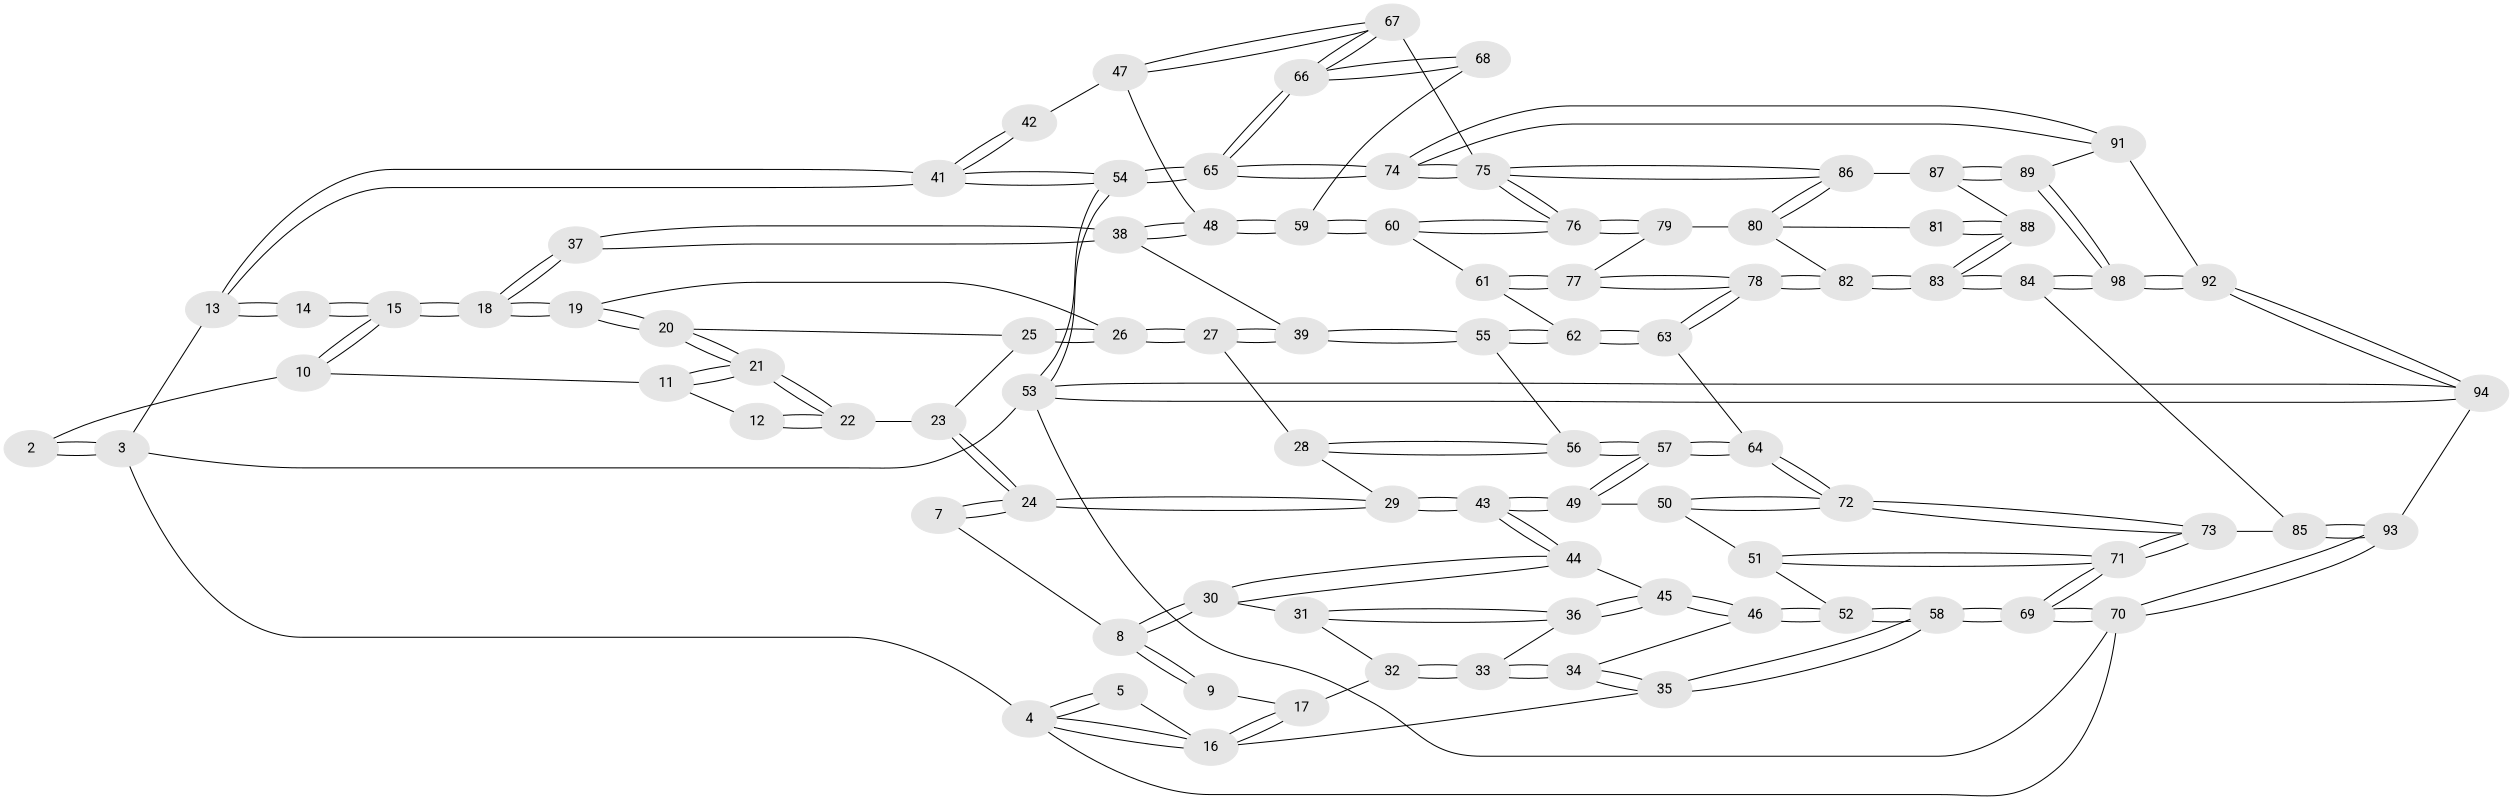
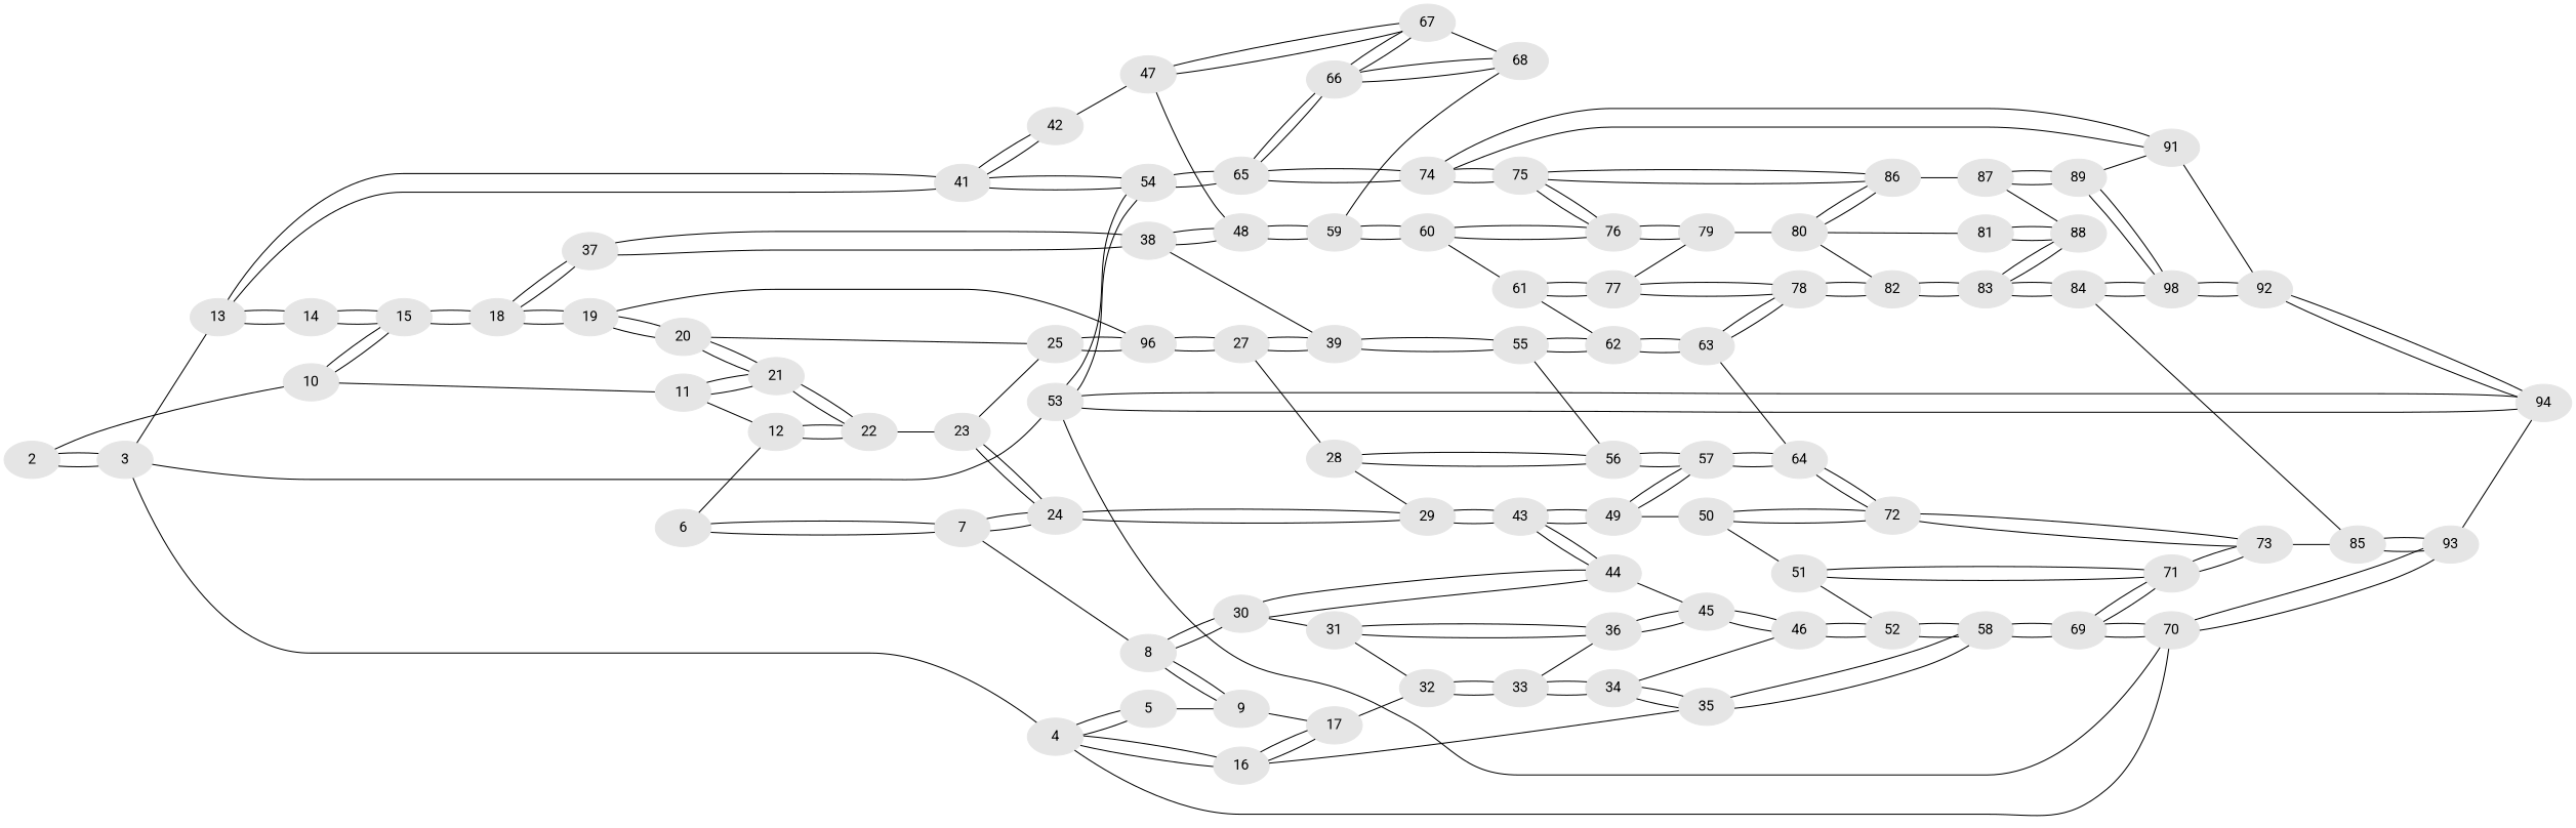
  graph {
    fontname=Roboto
    rankdir=LR
    node [color=gray90 fontname=Roboto style=filled]
    edge [fontname=Roboto]
    2
    3
    10
+   6
    7
    12
    4
    13
    53
    11
    15
    5
    16
    70
    14
    41
    54
    94
    9
    17
    35
    93
    8
    24
    22
    30
    29
    31
    44
    32
    21
    18
    23
    42
    19
    37
    58
    33
    20
-   26
+   26 [label=96]
    38
    25
    27
    43
    28
    39
    56
    55
    57
    49
    36
    45
    34
    46
    52
    69
    48
    59
    62
    47
    65
    67
    50
    68
    60
    51
    72
    64
    71
    73
    66
    74
    63
    61
    76
    77
    79
    78
    82
    75
    91
    85
    86
    92
    87
    80
    83
    81
    88
    84
    n91 [label=98]
    89
    2 -- 3
    2 -- 3
    2 -- 10
    3 -- 4
    3 -- 13
    3 -- 53
    10 -- 11
    10 -- 15
    10 -- 15
+   6 -- 7
+   6 -- 7
+   6 -- 12
    7 -- 8
    7 -- 24
    7 -- 24
    12 -- 22
    12 -- 22
    4 -- 5
    4 -- 5
    4 -- 16
    4 -- 16
    4 -- 70
    13 -- 14
    13 -- 14
    13 -- 41
    13 -- 41
    53 -- 70
    53 -- 54
    53 -- 54
    53 -- 94
    53 -- 94
    11 -- 12
    11 -- 21
    11 -- 21
    15 -- 18
    15 -- 18
-   5 -- 16
+   5 -- 9
    16 -- 17
    16 -- 17
    16 -- 35
    70 -- 93
    70 -- 93
    14 -- 15
    14 -- 15
    41 -- 54
    41 -- 54
    41 -- 42
    41 -- 42
    54 -- 65
    54 -- 65
    9 -- 17
    17 -- 32
    35 -- 58
    35 -- 58
    93 -- 94
    8 -- 9
    8 -- 9
    8 -- 30
    8 -- 30
    24 -- 29
    24 -- 29
    22 -- 23
    30 -- 31
    30 -- 44
    30 -- 44
    29 -- 43
    29 -- 43
    31 -- 32
    31 -- 36
    31 -- 36
    44 -- 45
    32 -- 33
    32 -- 33
    21 -- 22
    21 -- 22
    18 -- 19
    18 -- 19
    18 -- 37
    18 -- 37
    23 -- 24
    23 -- 24
    23 -- 25
    42 -- 47
    19 -- 20
    19 -- 20
    19 -- 26
    37 -- 38
    37 -- 38
    58 -- 69
    58 -- 69
    33 -- 36
    33 -- 34
    33 -- 34
    20 -- 21
    20 -- 21
    20 -- 25
    26 -- 27
    26 -- 27
    38 -- 39
    38 -- 48
    38 -- 48
    25 -- 26
    25 -- 26
    27 -- 28
    27 -- 39
    27 -- 39
    43 -- 44
    43 -- 44
    43 -- 49
    43 -- 49
    28 -- 29
    28 -- 56
    28 -- 56
    39 -- 55
    39 -- 55
    56 -- 57
    56 -- 57
    55 -- 56
    55 -- 62
    55 -- 62
    57 -- 64
    57 -- 64
    49 -- 57
    49 -- 57
    49 -- 50
    36 -- 45
    36 -- 45
    45 -- 46
    45 -- 46
    34 -- 35
    34 -- 35
    34 -- 46
    46 -- 52
    46 -- 52
    52 -- 58
    52 -- 58
    69 -- 70
    69 -- 70
    69 -- 71
    69 -- 71
    48 -- 59
    48 -- 59
    59 -- 68
    59 -- 60
    59 -- 60
    62 -- 63
    62 -- 63
    47 -- 48
    47 -- 67
    47 -- 67
    65 -- 66
    65 -- 66
    65 -- 74
    65 -- 74
-   67 -- 75
+   67 -- 68
    50 -- 51
    50 -- 72
    50 -- 72
    60 -- 61
    60 -- 76
    60 -- 76
    51 -- 52
    51 -- 71
    51 -- 71
    72 -- 73
    72 -- 73
    64 -- 72
    64 -- 72
    71 -- 73
    71 -- 73
    73 -- 85
    66 -- 67
    66 -- 67
    66 -- 68
    66 -- 68
    74 -- 75
    74 -- 75
    74 -- 91
    74 -- 91
    63 -- 64
    63 -- 78
    63 -- 78
    61 -- 62
    61 -- 77
    61 -- 77
    76 -- 79
    76 -- 79
    77 -- 79
    77 -- 78
    77 -- 78
    79 -- 80
    78 -- 82
    78 -- 82
    82 -- 83
    82 -- 83
    75 -- 76
    75 -- 76
    75 -- 86
    75 -- 86
    91 -- 92
    85 -- 93
    85 -- 93
    86 -- 87
    92 -- 94
    92 -- 94
    87 -- 88
    87 -- 89
    87 -- 89
    80 -- 82
    80 -- 86
    80 -- 86
    80 -- 81
    83 -- 88
    83 -- 88
    83 -- 84
    83 -- 84
    81 -- 88
    81 -- 88
    84 -- 85
    84 -- n91
    84 -- n91
    n91 -- 92
    n91 -- 92
    89 -- 91
    89 -- n91
    89 -- n91
  }
